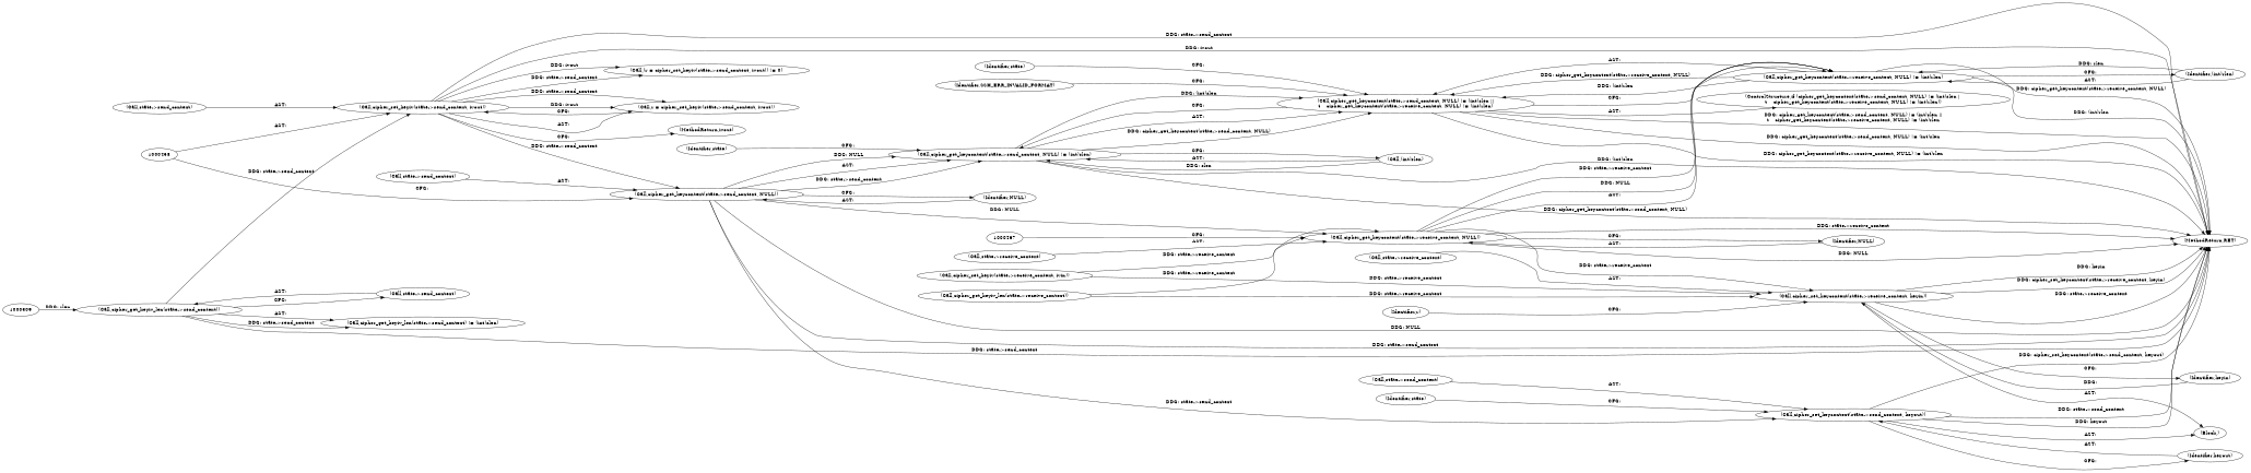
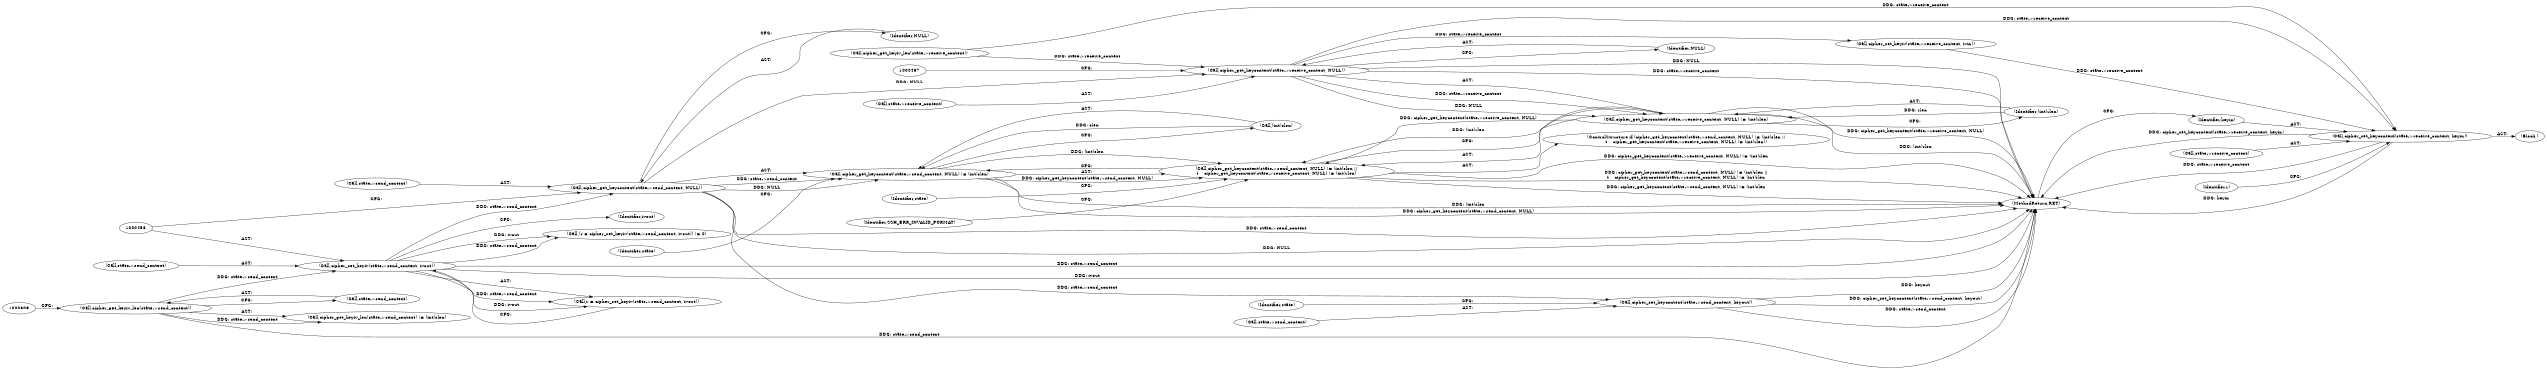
  digraph {
    rankdir=LR
    n1 [label="(Call,cipher_get_keycontext(state->send_context, NULL))"]
    n2 [label="(Call,cipher_get_keycontext(state->send_context, NULL) != (int)slen)"]
    n3 [label="(Call,cipher_get_keycontext(state->receive_context, NULL))"]
    n4 [label="(Call,cipher_set_keycontext(state->send_context, keyout))"]
    n5 [label="(MethodReturn,RET)"]
    n6 [label="(Identifier,NULL)"]
    n7 [label="(Call,cipher_get_keycontext(state->send_context, NULL) != (int)slen ||\n\t    cipher_get_keycontext(state->receive_context, NULL) != (int)rlen)"]
    n8 [label="(Call,(int)slen)"]
    n9 [label="(Call,cipher_get_keycontext(state->receive_context, NULL) != (int)rlen)"]
    n10 [label="(Call,cipher_set_keycontext(state->receive_context, keyin))"]
    n11 [label="(Identifier,NULL)"]
    n12 [label="(Block,)"]
-   n13 [label="(Identifier,keyout)"]
    n14 [label="(Call,cipher_set_keyiv(state->send_context, ivout))"]
    n15 [label="(Call,r = cipher_set_keyiv(state->send_context, ivout))"]
-   n16 [label="(MethodReturn,ivout)"]
+   n16 [label="(Identifier,ivout)"]
    n17 [label="(Call,(r = cipher_set_keyiv(state->send_context, ivout)) != 0)"]
    n18 [label="(Call,cipher_get_keyiv_len(state->send_context))"]
    n19 [label="(Call,cipher_get_keyiv_len(state->send_context) != (int)slen)"]
    n20 [label="(Call,state->send_context)"]
    n21 [label="(ControlStructure,if (cipher_get_keycontext(state->send_context, NULL) != (int)slen ||\n\t    cipher_get_keycontext(state->receive_context, NULL) != (int)rlen))"]
    n22 [label="(Identifier,(int)rlen)"]
    n23 [label="(Identifier,keyin)"]
    n24 [label="(Call,state->send_context)"]
    n25 [label="(Call,state->receive_context)"]
    n26 [label="(Identifier,state)"]
    n27 [label="(Call,cipher_get_keyiv_len(state->receive_context))"]
    n28 [label="(Identifier,r)"]
    n29 [label="(Call,state->send_context)"]
    n30 [label="(Call,state->send_context)"]
    n31 [label="(Identifier,state)"]
    n32 [label="(Call,cipher_set_keyiv(state->receive_context, ivin))"]
    n33 [label="(Identifier,state)"]
    n34 [label="(Identifier,SSH_ERR_INVALID_FORMAT)"]
    n35 [label="(Call,state->receive_context)"]
    1000458
    n37 [label=1000309]
    1000467
    n1 -> n2 [label="AST: "]
    n1 -> n2 [label="DDG: state->send_context"]
    n1 -> n2 [label="DDG: NULL"]
    n1 -> n3 [label="DDG: NULL"]
    n1 -> n4 [label="DDG: state->send_context"]
    n1 -> n5 [label="DDG: state->send_context"]
    n1 -> n5 [label="DDG: NULL"]
    n1 -> n6 [label="CFG: "]
    n2 -> n5 [label="DDG: (int)slen"]
    n2 -> n5 [label="DDG: cipher_get_keycontext(state->send_context, NULL)"]
    n2 -> n7 [label="AST: "]
    n2 -> n7 [label="DDG: cipher_get_keycontext(state->send_context, NULL)"]
    n2 -> n7 [label="DDG: (int)slen"]
    n2 -> n8 [label="CFG: "]
    n3 -> n5 [label="DDG: NULL"]
    n3 -> n5 [label="DDG: state->receive_context"]
    n3 -> n9 [label="AST: "]
    n3 -> n9 [label="DDG: state->receive_context"]
    n3 -> n9 [label="DDG: NULL"]
    n3 -> n10 [label="DDG: state->receive_context"]
    n3 -> n11 [label="CFG: "]
    n4 -> n5 [label="DDG: state->send_context"]
    n4 -> n5 [label="DDG: keyout"]
    n4 -> n5 [label="DDG: cipher_set_keycontext(state->send_context, keyout)"]
-   n4 -> n12 [label="AST: "]
-   n4 -> n13 [label="CFG: "]
    n6 -> n1 [label="AST: "]
    n7 -> n2 [label="CFG: "]
    n7 -> n5 [label="DDG: cipher_get_keycontext(state->receive_context, NULL) != (int)rlen"]
    n7 -> n5 [label="DDG: cipher_get_keycontext(state->send_context, NULL) != (int)slen ||\n\t    cipher_get_keycontext(state->receive_context, NULL) != (int)rlen"]
    n7 -> n5 [label="DDG: cipher_get_keycontext(state->send_context, NULL) != (int)slen"]
    n7 -> n9 [label="CFG: "]
    n7 -> n21 [label="AST: "]
    n8 -> n2 [label="AST: "]
    n8 -> n2 [label="DDG: slen"]
    n9 -> n5 [label="DDG: cipher_get_keycontext(state->receive_context, NULL)"]
    n9 -> n5 [label="DDG: (int)rlen"]
    n9 -> n7 [label="AST: "]
    n9 -> n7 [label="DDG: cipher_get_keycontext(state->receive_context, NULL)"]
    n9 -> n7 [label="DDG: (int)rlen"]
    n9 -> n22 [label="CFG: "]
    n10 -> n5 [label="DDG: cipher_set_keycontext(state->receive_context, keyin)"]
    n10 -> n5 [label="DDG: state->receive_context"]
    n10 -> n5 [label="DDG: keyin"]
    n10 -> n12 [label="AST: "]
-   n10 -> n23 [label="CFG: "]
+   n5 -> n23 [label="CFG: "]
    n11 -> n3 [label="AST: "]
-   n13 -> n4 [label="AST: "]
    n14 -> n1 [label="DDG: state->send_context"]
    n14 -> n5 [label="DDG: state->send_context"]
    n14 -> n5 [label="DDG: ivout"]
    n14 -> n15 [label="AST: "]
    n14 -> n15 [label="DDG: state->send_context"]
    n14 -> n15 [label="DDG: ivout"]
    n14 -> n16 [label="CFG: "]
    n14 -> n17 [label="DDG: state->send_context"]
    n14 -> n17 [label="DDG: ivout"]
    n15 -> n14 [label="CFG: "]
    n18 -> n5 [label="DDG: state->send_context"]
    n18 -> n14 [label="DDG: state->send_context"]
    n18 -> n19 [label="AST: "]
    n18 -> n19 [label="DDG: state->send_context"]
    n18 -> n20 [label="CFG: "]
    n20 -> n18 [label="AST: "]
    n22 -> n9 [label="AST: "]
    n22 -> n9 [label="DDG: rlen"]
-   n23 -> n10 [label="DDG: "]
+   n23 -> n10 [label="AST: "]
    n24 -> n14 [label="AST: "]
    n25 -> n10 [label="AST: "]
    n26 -> n2 [label="CFG: "]
    n27 -> n3 [label="DDG: state->receive_context"]
    n27 -> n10 [label="DDG: state->receive_context"]
    n28 -> n10 [label="CFG: "]
    n29 -> n1 [label="AST: "]
    n30 -> n4 [label="AST: "]
    n31 -> n4 [label="CFG: "]
-   n32 -> n3 [label="DDG: state->receive_context"]
+   n3 -> n32 [label="DDG: state->receive_context"]
    n32 -> n10 [label="DDG: state->receive_context"]
    n33 -> n7 [label="CFG: "]
    n34 -> n7 [label="CFG: "]
    n35 -> n3 [label="AST: "]
    1000458 -> n1 [label="CFG: "]
    1000458 -> n14 [label="AST: "]
-   n37 -> n18 [label="DDG: rlen"]
+   n37 -> n18 [label="CFG: "]
    1000467 -> n3 [label="CFG: "]
  }
